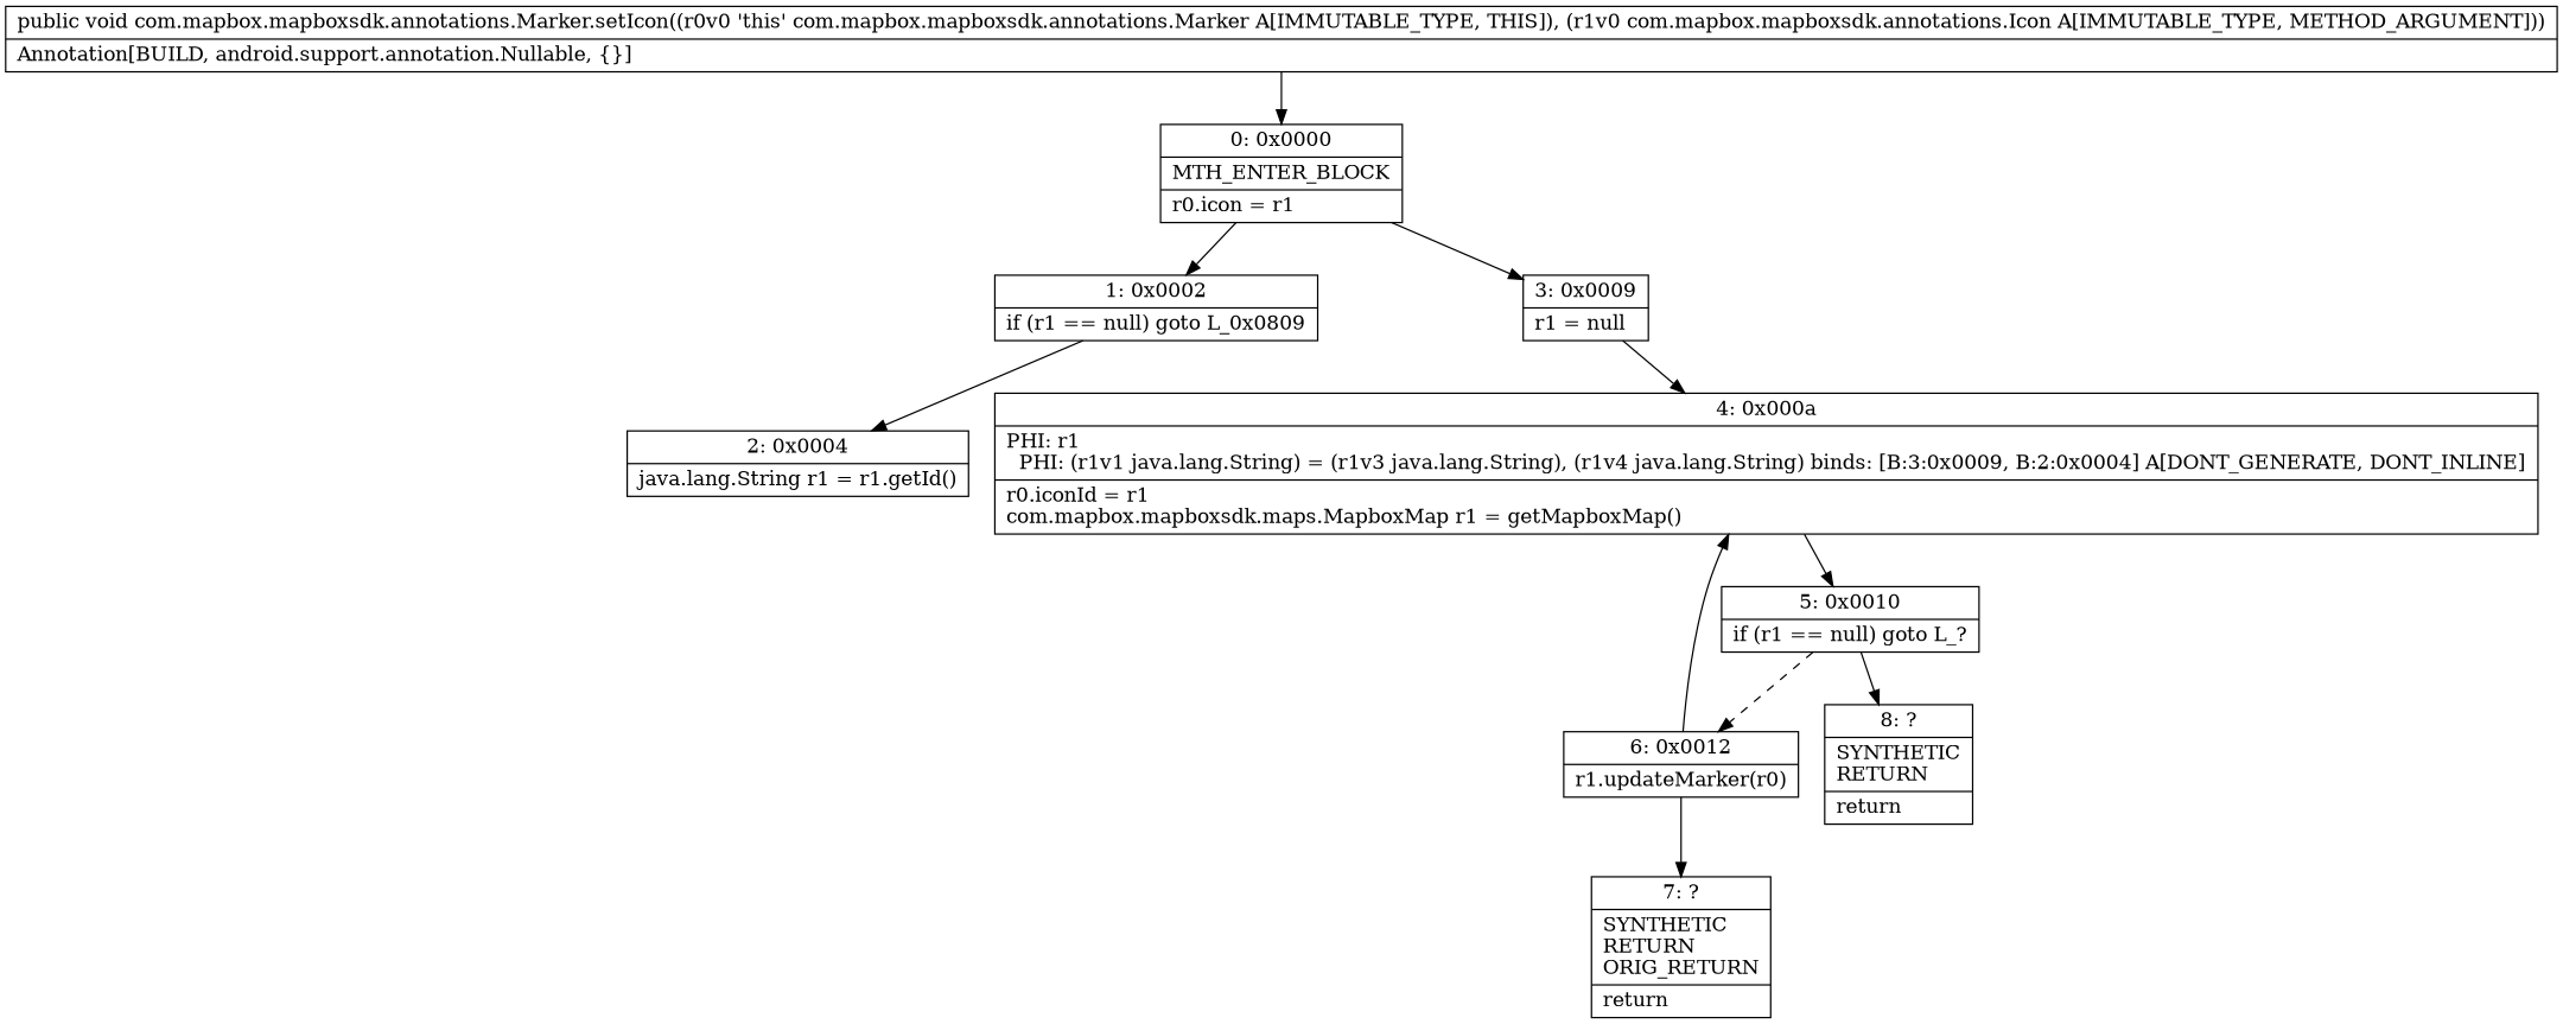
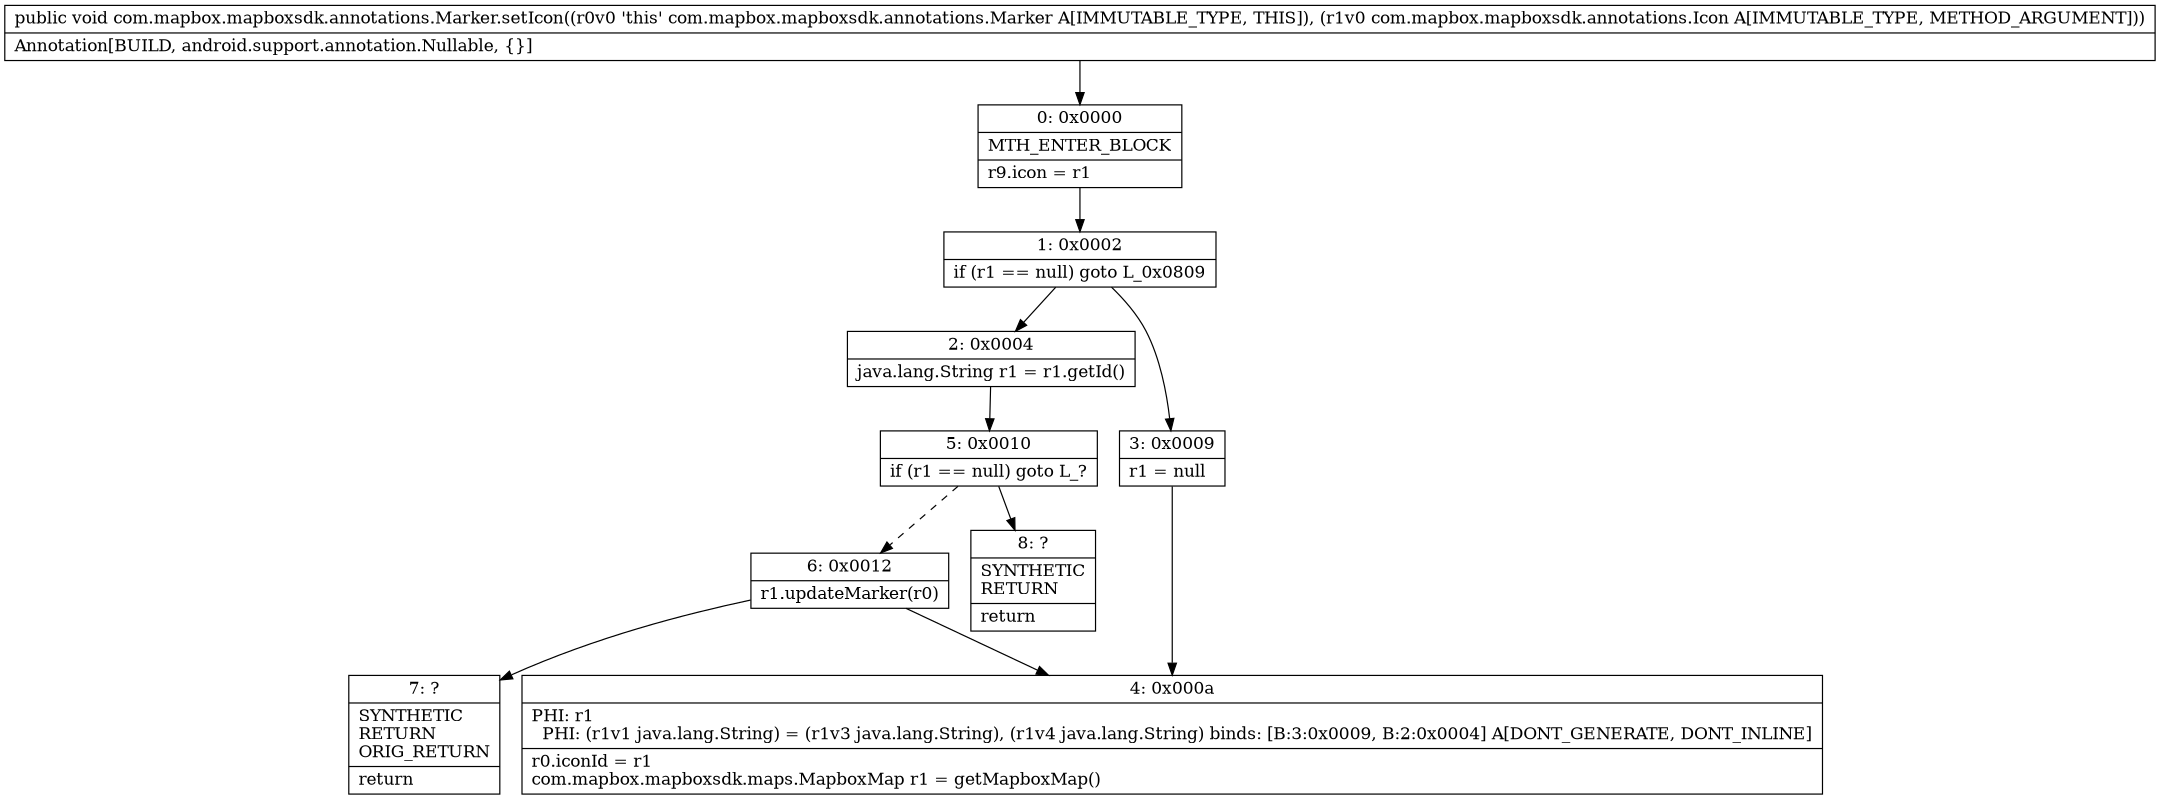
  digraph {
    node [shape=record]
-   n1 [label="{0\:\ 0x0000|MTH_ENTER_BLOCK\l|r0.icon = r1\l}"]
+   n1 [label="{0\:\ 0x0000|MTH_ENTER_BLOCK\l|r9.icon = r1\l}"]
    n2 [label="{1\:\ 0x0002|if (r1 == null) goto L_0x0809\l}"]
    n3 [label="{2\:\ 0x0004|java.lang.String r1 = r1.getId()\l}"]
    n4 [label="{3\:\ 0x0009|r1 = null\l}"]
    n5 [label="{4\:\ 0x000a|PHI: r1 \l  PHI: (r1v1 java.lang.String) = (r1v3 java.lang.String), (r1v4 java.lang.String) binds: [B:3:0x0009, B:2:0x0004] A[DONT_GENERATE, DONT_INLINE]\l|r0.iconId = r1\lcom.mapbox.mapboxsdk.maps.MapboxMap r1 = getMapboxMap()\l}"]
    n6 [label="{5\:\ 0x0010|if (r1 == null) goto L_?\l}"]
    n7 [label="{6\:\ 0x0012|r1.updateMarker(r0)\l}"]
    n8 [label="{8\:\ ?|SYNTHETIC\lRETURN\l|return\l}"]
    n9 [label="{7\:\ ?|SYNTHETIC\lRETURN\lORIG_RETURN\l|return\l}"]
    n10 [label="{public void com.mapbox.mapboxsdk.annotations.Marker.setIcon((r0v0 'this' com.mapbox.mapboxsdk.annotations.Marker A[IMMUTABLE_TYPE, THIS]), (r1v0 com.mapbox.mapboxsdk.annotations.Icon A[IMMUTABLE_TYPE, METHOD_ARGUMENT]))  | Annotation[BUILD, android.support.annotation.Nullable, \{\}]\l}"]
    n1 -> n2
    n2 -> n3 [style=solid]
-   n1 -> n4
+   n2 -> n4
    n4 -> n5
-   n5 -> n6
+   n3 -> n6
    n6 -> n7 [style=dashed]
    n6 -> n8
    n7 -> n5
    n7 -> n9
    n10 -> n1
  }
